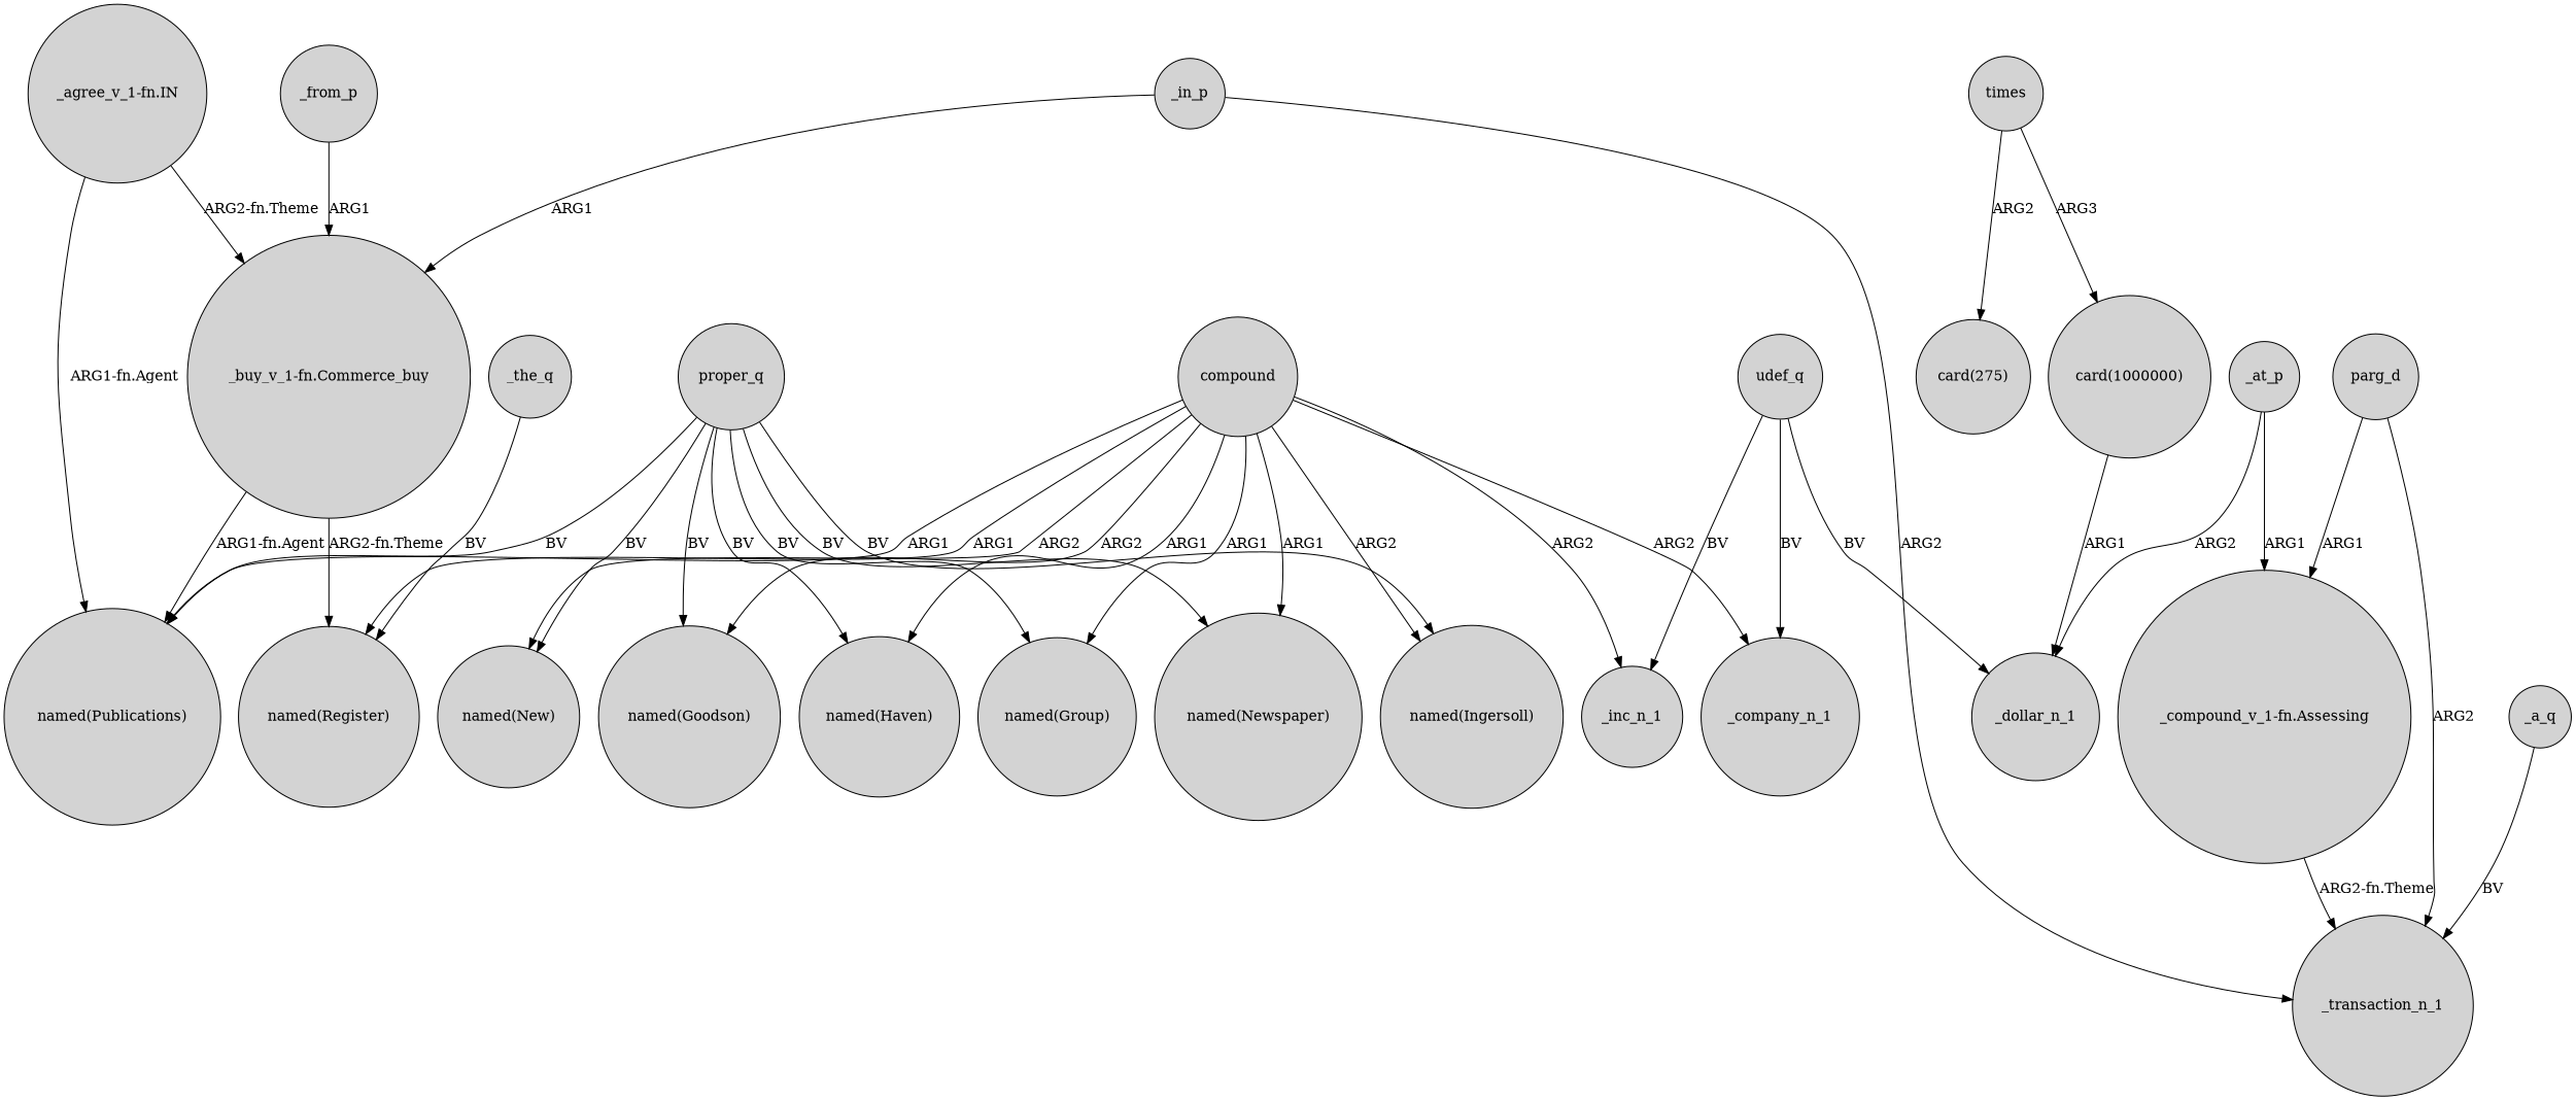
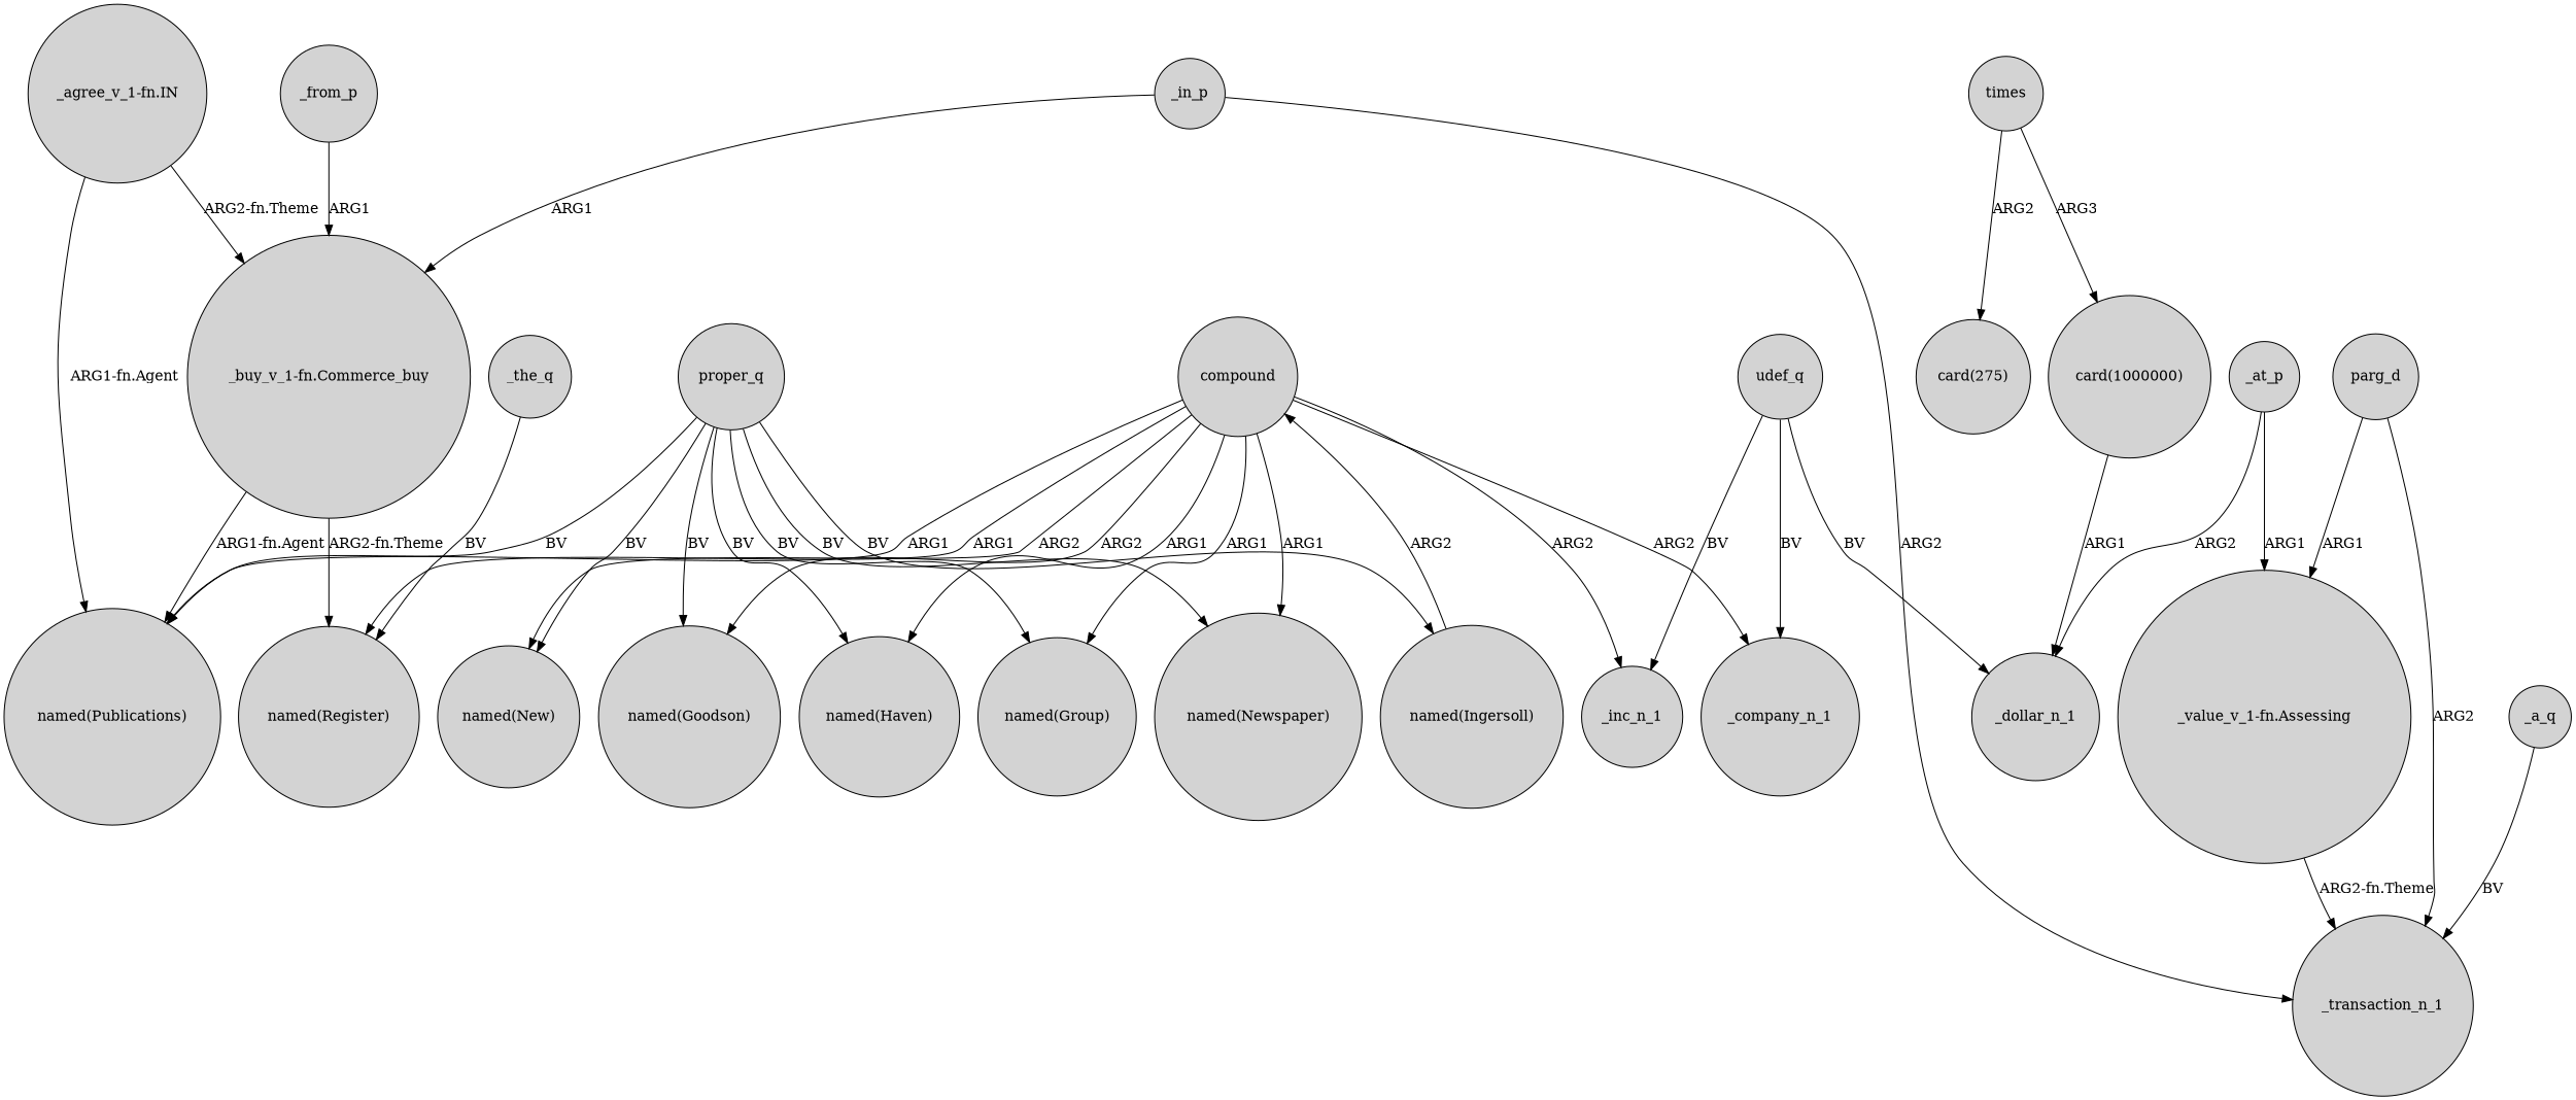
  digraph {
    node [shape=circle style=filled]
    "_agree_v_1-fn.IN"
    "_buy_v_1-fn.Commerce_buy"
    "named(Publications)"
    "named(Register)"
    compound
    "named(Haven)"
    "named(New)"
    "named(Goodson)"
    _inc_n_1
    _company_n_1
    "named(Ingersoll)"
    "named(Group)"
    "named(Newspaper)"
    "card(1000000)"
    _dollar_n_1
    proper_q
    _at_p
-   "_value_v_1-fn.Assessing" [label="_compound_v_1-fn.Assessing"]
+   "_value_v_1-fn.Assessing"
    _transaction_n_1
    udef_q
    _in_p
    times
    "card(275)"
    parg_d
    _the_q
    _a_q
    _from_p
    "_agree_v_1-fn.IN" -> "_buy_v_1-fn.Commerce_buy" [label="ARG2-fn.Theme"]
    "_agree_v_1-fn.IN" -> "named(Publications)" [label="ARG1-fn.Agent"]
    "_buy_v_1-fn.Commerce_buy" -> "named(Publications)" [label="ARG1-fn.Agent"]
    "_buy_v_1-fn.Commerce_buy" -> "named(Register)" [label="ARG2-fn.Theme"]
    compound -> "named(Publications)" [label=ARG1]
    compound -> "named(Register)" [label=ARG1]
    compound -> "named(Haven)" [label=ARG1]
    compound -> "named(New)" [label=ARG2]
    compound -> "named(Goodson)" [label=ARG2]
    compound -> _inc_n_1 [label=ARG2]
    compound -> _company_n_1 [label=ARG2]
-   compound -> "named(Ingersoll)" [label=ARG2]
+   "named(Ingersoll)" -> compound [label=ARG2]
    compound -> "named(Group)" [label=ARG1]
    compound -> "named(Newspaper)" [label=ARG1]
    "card(1000000)" -> _dollar_n_1 [label=ARG1]
    proper_q -> "named(Publications)" [label=BV]
    proper_q -> "named(Haven)" [label=BV]
    proper_q -> "named(New)" [label=BV]
    proper_q -> "named(Goodson)" [label=BV]
    proper_q -> "named(Ingersoll)" [label=BV]
    proper_q -> "named(Group)" [label=BV]
    proper_q -> "named(Newspaper)" [label=BV]
    _at_p -> _dollar_n_1 [label=ARG2]
    _at_p -> "_value_v_1-fn.Assessing" [label=ARG1]
    "_value_v_1-fn.Assessing" -> _transaction_n_1 [label="ARG2-fn.Theme"]
    udef_q -> _inc_n_1 [label=BV]
    udef_q -> _company_n_1 [label=BV]
    udef_q -> _dollar_n_1 [label=BV]
    _in_p -> "_buy_v_1-fn.Commerce_buy" [label=ARG1]
    _in_p -> _transaction_n_1 [label=ARG2]
    times -> "card(1000000)" [label=ARG3]
    times -> "card(275)" [label=ARG2]
    parg_d -> "_value_v_1-fn.Assessing" [label=ARG1]
    parg_d -> _transaction_n_1 [label=ARG2]
    _the_q -> "named(Register)" [label=BV]
    _a_q -> _transaction_n_1 [label=BV]
    _from_p -> "_buy_v_1-fn.Commerce_buy" [label=ARG1]
  }
